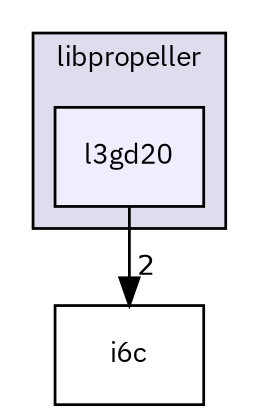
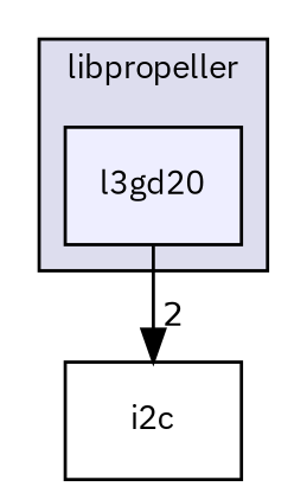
  digraph {
    compound=true
    fontname="IBM Plex Sans"
    node [fontname="IBM Plex Sans" fontsize=10 shape=box]
    n1 [fillcolor="#eeeeff" label=l3gd20 pencolor=black style=filled]
-   n2 [label=i6c]
+   n2 [label=i2c]
    subgraph cluster_1 {
      bgcolor="#ddddee"
      fontsize=10
      label=libpropeller
      pencolor=black
      n1
    }
    n1 -> n2 [headlabel=2 labeldistance=1.5 labelfontname=Helvetica labelfontsize=10 fontname="IBM Plex Sans"]
  }
